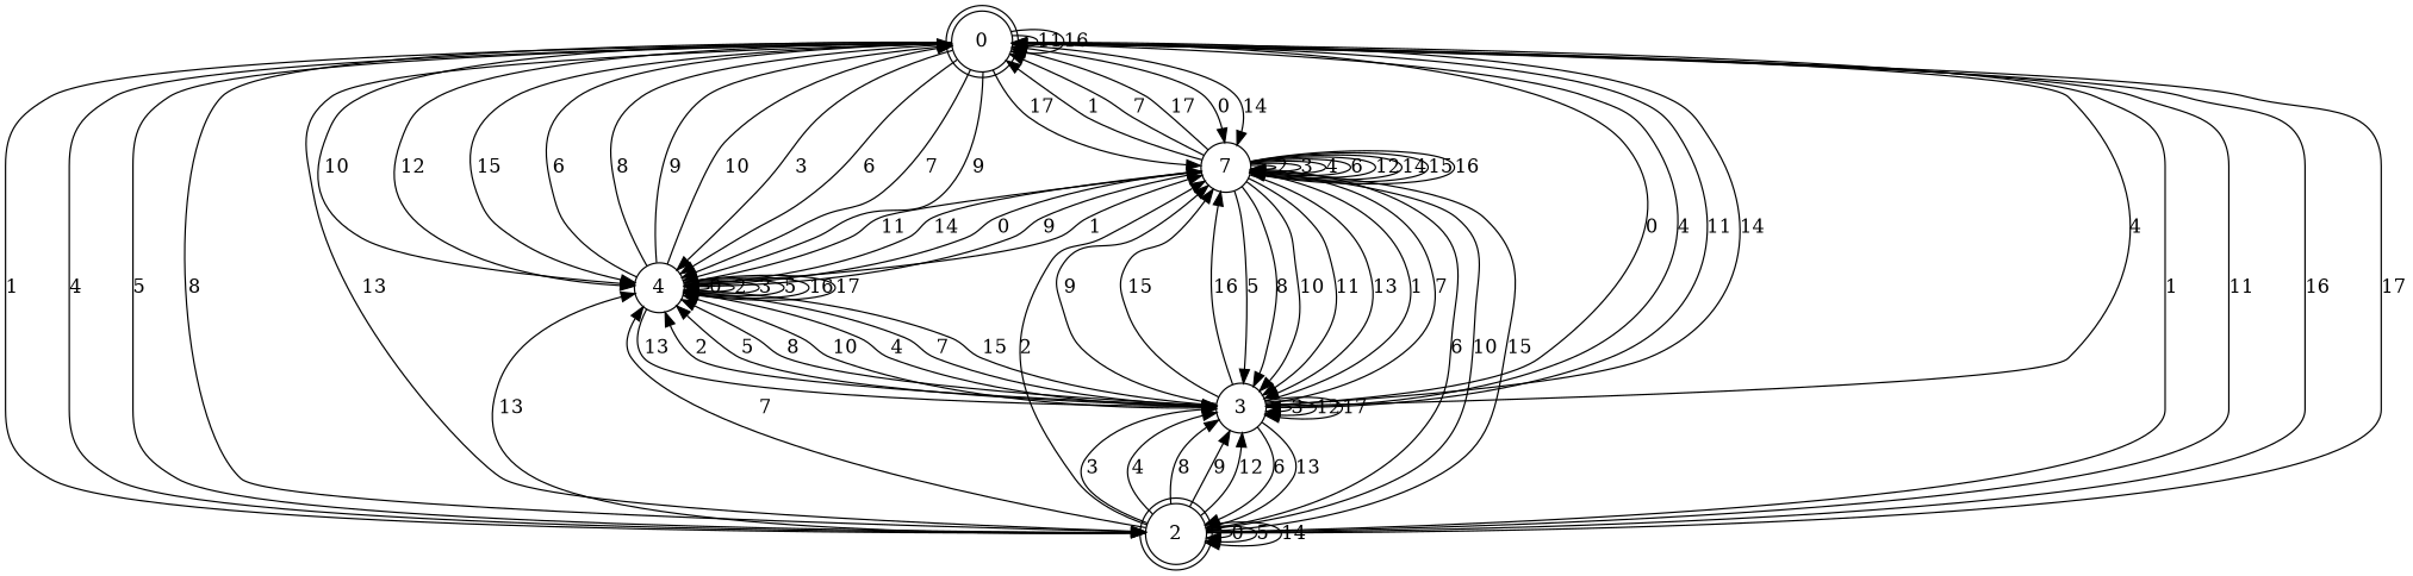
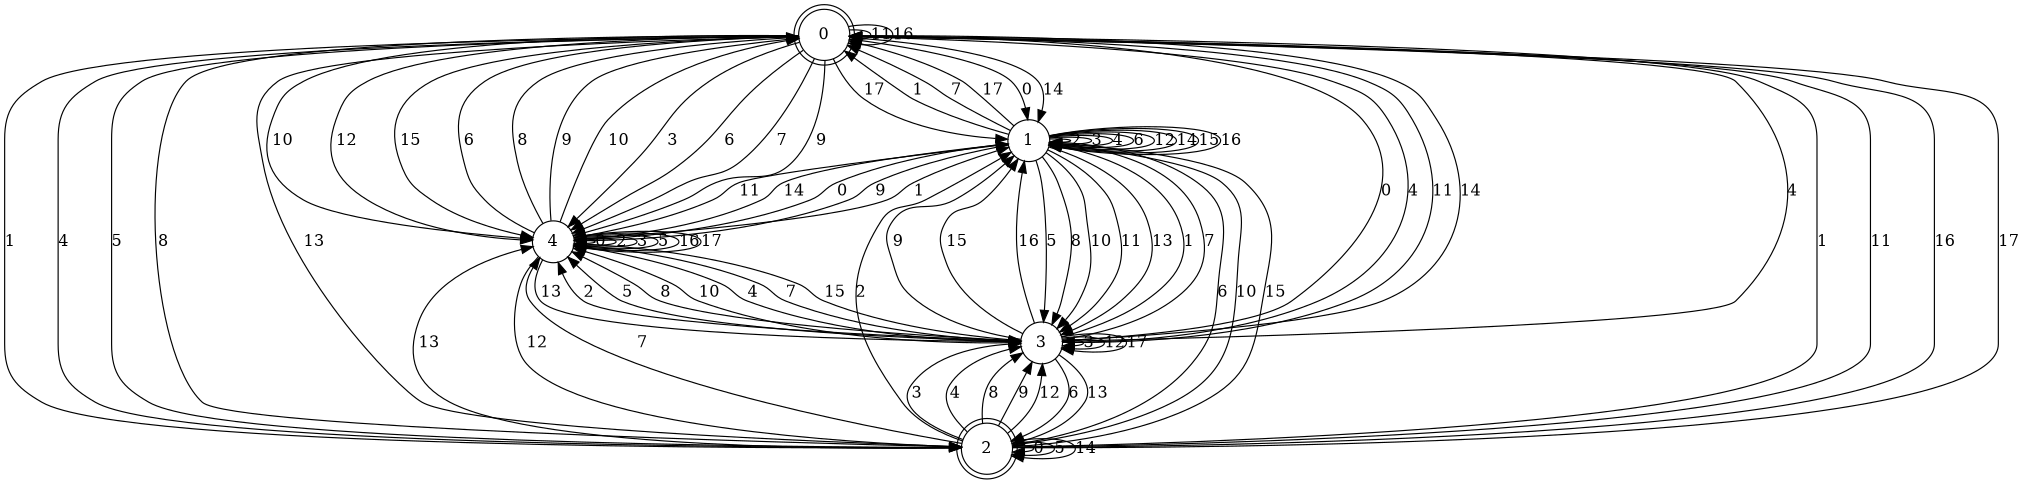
  digraph {
    node [shape=circle]
    n1 [label=0 shape=doublecircle]
-   n2 [label=7]
+   n2 [label=1]
    n3 [label=2 shape=doublecircle]
    n4 [label=3]
    n5 [label=4]
    n1 -> n1 [label=11]
    n1 -> n1 [label=16]
    n1 -> n2 [label=0]
    n1 -> n2 [label=14]
    n1 -> n2 [label=17]
    n1 -> n3 [label=1]
    n1 -> n3 [label=4]
    n1 -> n3 [label=5]
    n1 -> n3 [label=8]
    n1 -> n3 [label=13]
    n1 -> n4 [label=4]
    n1 -> n5 [label=3]
    n1 -> n5 [label=6]
    n1 -> n5 [label=7]
    n1 -> n5 [label=9]
    n1 -> n5 [label=10]
    n1 -> n5 [label=12]
    n1 -> n5 [label=15]
    n2 -> n1 [label=1]
    n2 -> n1 [label=7]
    n2 -> n1 [label=17]
    n2 -> n2 [label=2]
    n2 -> n2 [label=3]
    n2 -> n2 [label=4]
    n2 -> n2 [label=6]
    n2 -> n2 [label=12]
    n2 -> n2 [label=14]
    n2 -> n2 [label=15]
    n2 -> n2 [label=16]
    n2 -> n4 [label=5]
    n2 -> n4 [label=8]
    n2 -> n4 [label=10]
    n2 -> n4 [label=11]
    n2 -> n4 [label=13]
    n2 -> n5 [label=0]
    n2 -> n5 [label=9]
    n3 -> n1 [label=1]
    n3 -> n1 [label=11]
    n3 -> n1 [label=16]
    n3 -> n1 [label=17]
    n3 -> n2 [label=2]
    n3 -> n2 [label=6]
    n3 -> n2 [label=10]
    n3 -> n2 [label=15]
    n3 -> n3 [label=0]
    n3 -> n3 [label=5]
    n3 -> n3 [label=14]
    n3 -> n4 [label=3]
    n3 -> n4 [label=4]
    n3 -> n4 [label=8]
    n3 -> n4 [label=9]
    n3 -> n4 [label=12]
    n3 -> n5 [label=7]
    n3 -> n5 [label=13]
    n4 -> n1 [label=0]
    n4 -> n1 [label=4]
    n4 -> n1 [label=11]
    n4 -> n1 [label=14]
    n4 -> n2 [label=1]
    n4 -> n2 [label=7]
    n4 -> n2 [label=9]
    n4 -> n2 [label=15]
    n4 -> n2 [label=16]
    n4 -> n3 [label=6]
    n4 -> n3 [label=13]
    n4 -> n4 [label=3]
    n4 -> n4 [label=12]
    n4 -> n4 [label=17]
    n4 -> n5 [label=2]
    n4 -> n5 [label=5]
    n4 -> n5 [label=8]
    n4 -> n5 [label=10]
    n5 -> n1 [label=6]
    n5 -> n1 [label=8]
    n5 -> n1 [label=9]
    n5 -> n1 [label=10]
    n5 -> n2 [label=1]
    n5 -> n2 [label=11]
    n5 -> n2 [label=14]
+   n5 -> n3 [label=12]
    n5 -> n4 [label=4]
    n5 -> n4 [label=7]
    n5 -> n4 [label=13]
    n5 -> n4 [label=15]
    n5 -> n5 [label=0]
    n5 -> n5 [label=2]
    n5 -> n5 [label=3]
    n5 -> n5 [label=5]
    n5 -> n5 [label=16]
    n5 -> n5 [label=17]
  }
